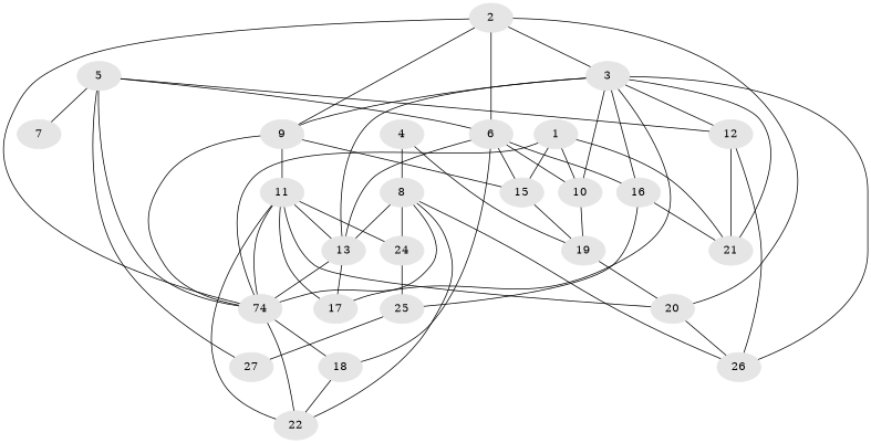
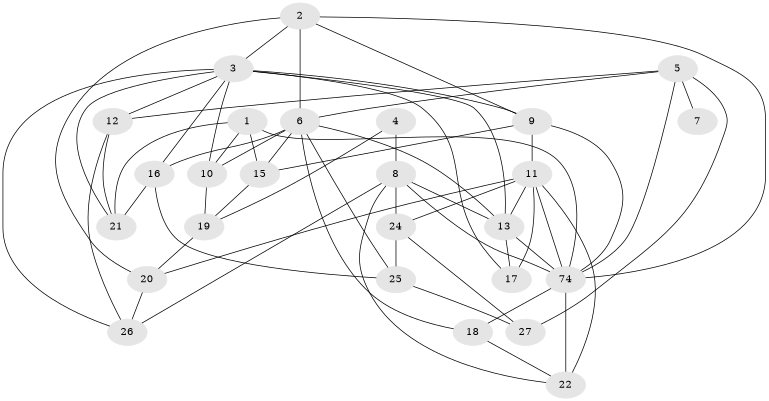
  graph {
    node [color=gray90 style=filled]
    edge [weight=1.0]
    1
    10
    n3 [label=74]
    15
    21
    19
    18
    22
    2
    3
    6
    9
    20
    12
    13
    16
    17
    26
    25
    11
    4
    8
    24
    5
    7
    27
    1 -- 10
    1 -- n3
    1 -- 15
    1 -- 21
    10 -- 19
    n3 -- 18 [weight=2.0]
    n3 -- 22 [weight=2.0]
    15 -- 19
    19 -- 20
    18 -- 22
    2 -- n3
    2 -- 3
    2 -- 6 [weight=2.0]
    2 -- 9
    2 -- 20
    3 -- 10
    3 -- 21
    3 -- 9
    3 -- 12
    3 -- 13 [weight=2.0]
    3 -- 16
    3 -- 17
    3 -- 26
    6 -- 10
    6 -- 15
    6 -- 18
    6 -- 13
    6 -- 16
+   6 -- 25
    9 -- n3
    9 -- 15
    9 -- 11
    20 -- 26
    12 -- 21
    12 -- 26
    13 -- n3
    13 -- 17
    16 -- 21
    16 -- 25
    25 -- 27
    11 -- n3
    11 -- 22
    11 -- 20
    11 -- 13 [weight=2.0]
    11 -- 17 [weight=2.0]
    11 -- 24
    4 -- 19
    4 -- 8 [weight=3.0]
    8 -- n3
    8 -- 22
    8 -- 13
    8 -- 26
    8 -- 24
    24 -- 25
+   24 -- 27
    5 -- n3 [weight=2.0]
    5 -- 6
    5 -- 12
    5 -- 7 [weight=3.0]
    5 -- 27
  }
